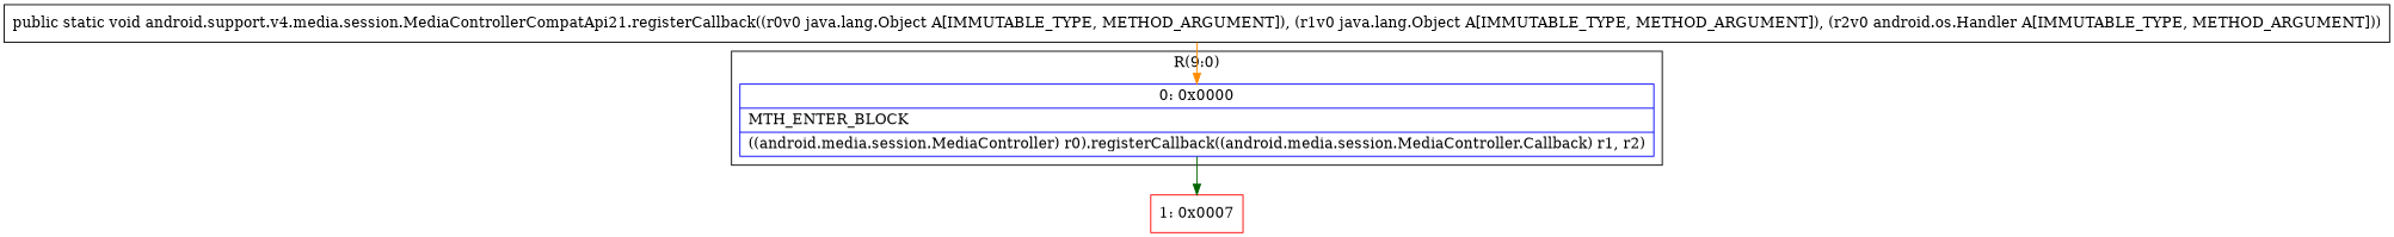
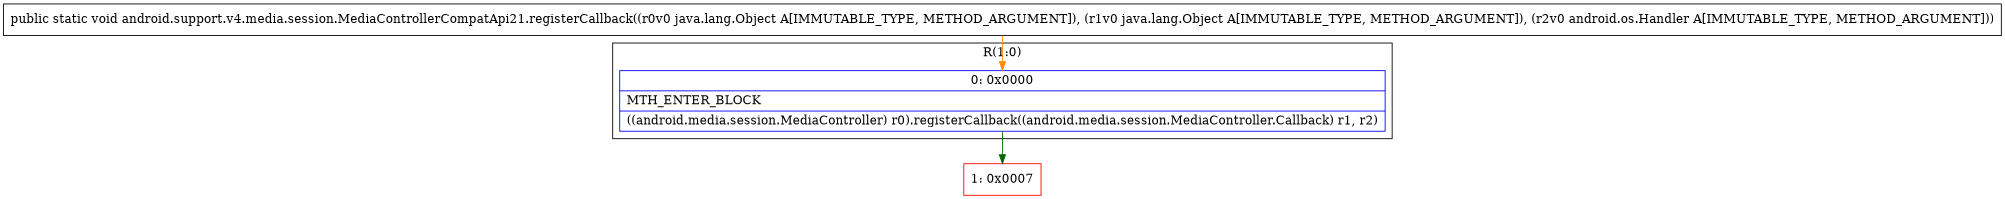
  digraph {
    node [shape=record]
    edge [style=solid]
    n1 [color=blue label="{0\:\ 0x0000|MTH_ENTER_BLOCK\l|((android.media.session.MediaController) r0).registerCallback((android.media.session.MediaController.Callback) r1, r2)\l}"]
    n2 [color=red label="{1\:\ 0x0007}"]
    n3 [label="{public static void android.support.v4.media.session.MediaControllerCompatApi21.registerCallback((r0v0 java.lang.Object A[IMMUTABLE_TYPE, METHOD_ARGUMENT]), (r1v0 java.lang.Object A[IMMUTABLE_TYPE, METHOD_ARGUMENT]), (r2v0 android.os.Handler A[IMMUTABLE_TYPE, METHOD_ARGUMENT])) }"]
    subgraph cluster_1 {
-     label="R(9:0)"
+     label="R(1:0)"
      n1
    }
    n1 -> n2 [color=darkgreen]
    n3 -> n1 [color=darkorange]
  }
